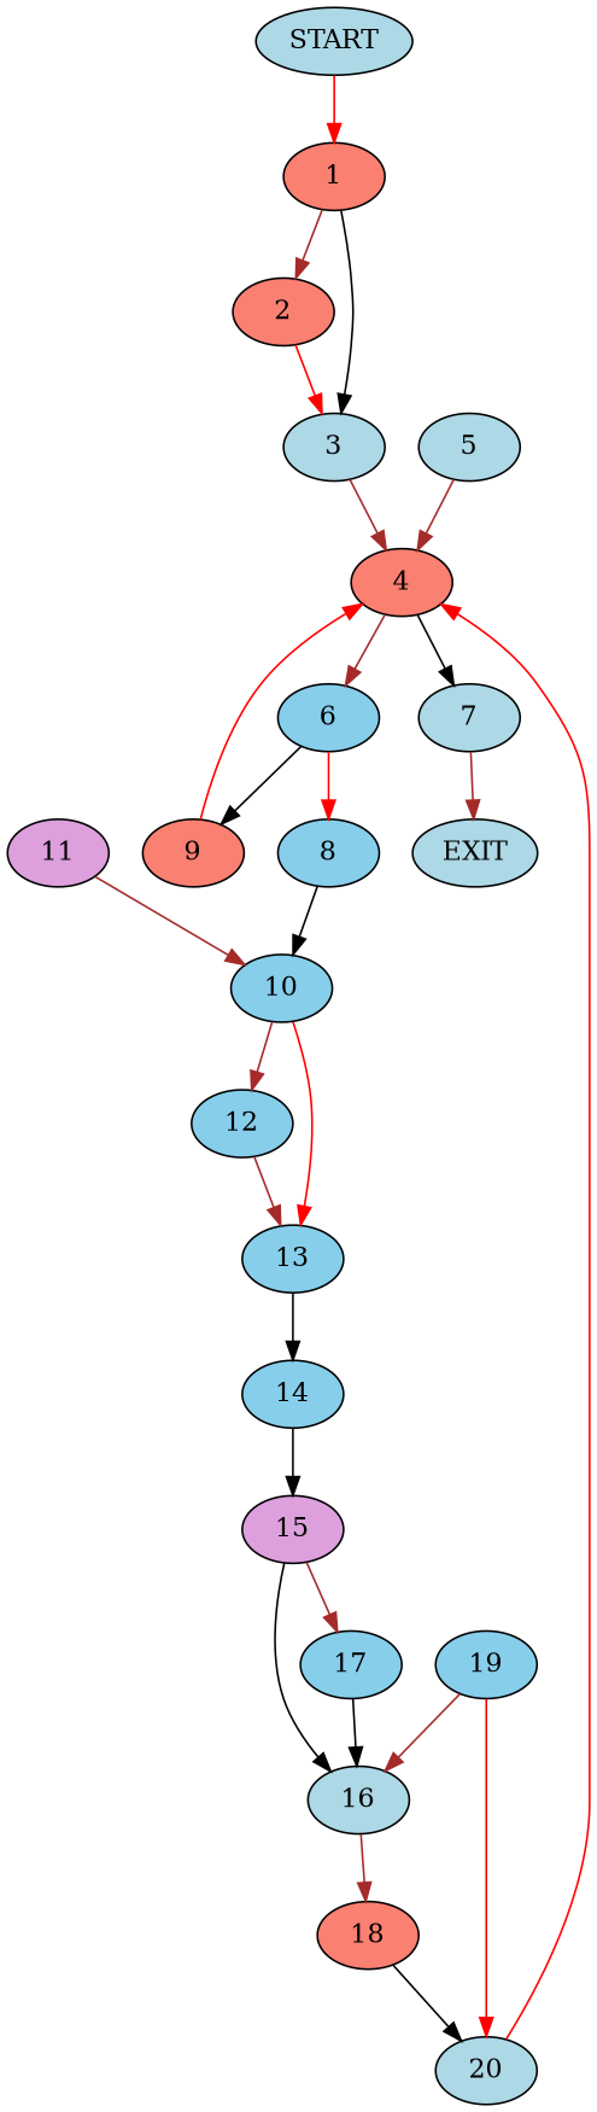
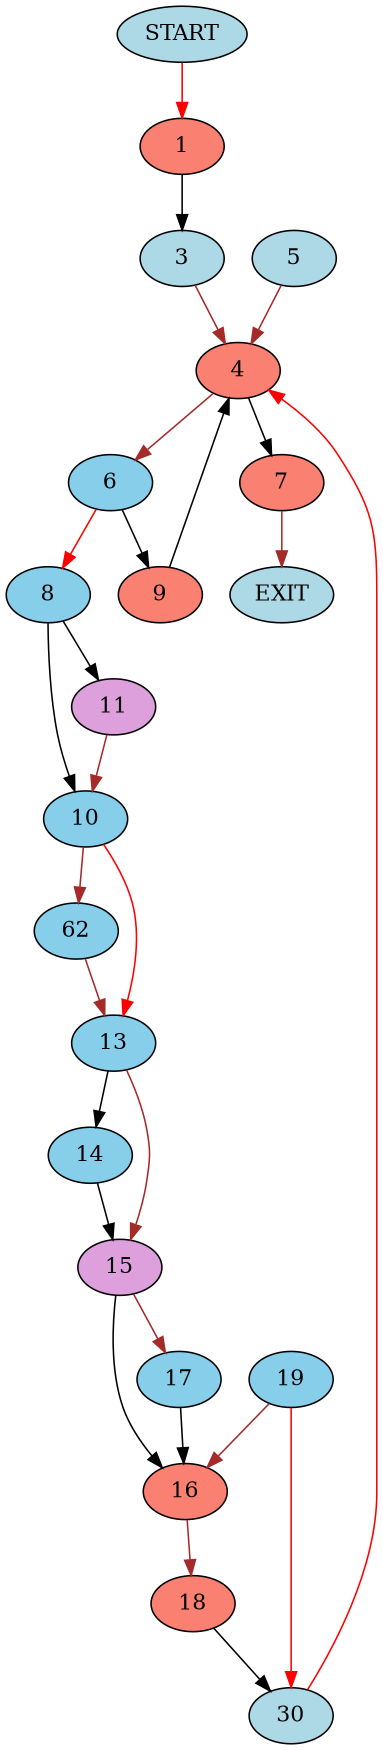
  digraph {
    node [fillcolor=skyblue style=filled]
    edge [color=brown]
    n1 [fillcolor=lightblue label=START]
    1 [fillcolor=salmon]
-   2 [fillcolor=salmon]
    3 [fillcolor=lightblue]
    n5 [fillcolor=lightblue label=EXIT]
    4 [fillcolor=salmon]
    6
-   7 [fillcolor=lightblue]
+   7 [fillcolor=salmon]
    5 [fillcolor=lightblue]
    8
    9 [fillcolor=salmon]
    10
    11 [fillcolor=plum]
-   12
+   12 [label=62]
    13
    14
    15 [fillcolor=plum]
-   16 [fillcolor=lightblue]
+   16 [fillcolor=salmon]
    17
    18 [fillcolor=salmon]
-   20 [fillcolor=lightblue]
+   20 [fillcolor=lightblue label=30]
    19
    n1 -> 1 [color=red]
-   1 -> 2
    1 -> 3 [color=black]
-   2 -> 3 [color=red]
    3 -> 4
    4 -> 6
    4 -> 7 [color=black]
    6 -> 8 [color=red]
    6 -> 9 [color=black]
    7 -> n5
    5 -> 4
    8 -> 10 [color=black]
-   9 -> 4 [color=red]
+   8 -> 11 [color=black]
+   9 -> 4 [color=black]
    10 -> 12
    10 -> 13 [color=red]
    11 -> 10
    12 -> 13
    13 -> 14 [color=black]
+   13 -> 15
    14 -> 15 [color=black]
    15 -> 16 [color=black]
    15 -> 17
    16 -> 18
    17 -> 16 [color=black]
    18 -> 20 [color=black]
    20 -> 4 [color=red]
    19 -> 16
    19 -> 20 [color=red]
  }
